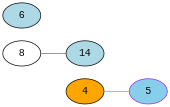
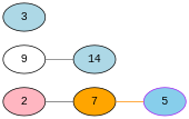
  graph {
    fontname="Liberation Mono"
    rankdir=LR
    node [color=black fillcolor=lightblue fontname="Liberation Mono" style=filled]
    edge [color=gray40 fontname="Liberation Mono"]
-   4 [fillcolor=orange super="+12"]
+   2 [fillcolor=lightpink super="+1+10"]
+   4 [fillcolor=orange super="+12" label=7]
    5 [color=purple fillcolor=skyblue super="+6+11"]
-   9 [fillcolor=white super="+13" label=8]
+   9 [fillcolor=white super="+13"]
    14 [super="+17+20"]
-   3 [super="+1+7+18" label=6]
+   3 [super="+1+7+18"]
+   2 -- 4
    4 -- 5 [color=darkorange]
    9 -- 14
  }
